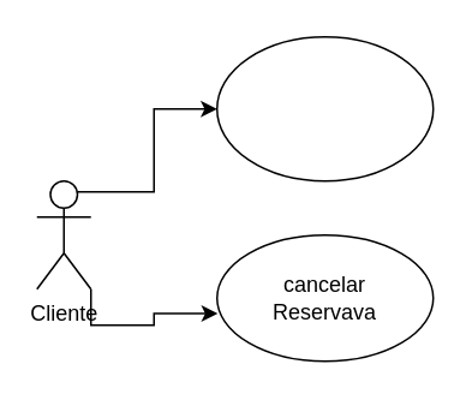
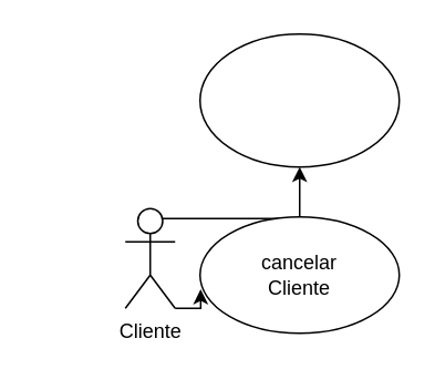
  <mxCell id="0" />
  <mxCell id="1" parent="0" />
  <mxCell id="2" style="edgeStyle=orthogonalEdgeStyle;rounded=0;orthogonalLoop=1;jettySize=auto;html=1;exitX=0.75;exitY=0.1;exitDx=0;exitDy=0;exitPerimeter=0;" edge="1" parent="1" source="3" target="4"><mxGeometry relative="1" as="geometry" /></mxCell>
- <mxCell id="3" value="Cliente" style="shape=umlActor;verticalLabelPosition=bottom;verticalAlign=top;html=1;outlineConnect=0;" vertex="1" parent="1"><mxGeometry x="20" y="100" width="30" height="60" as="geometry" /></mxCell>
+ <mxCell id="3" value="Cliente" style="shape=umlActor;verticalLabelPosition=bottom;verticalAlign=top;html=1;outlineConnect=0;" vertex="1" parent="1"><mxGeometry x="75" y="125" width="30" height="60" as="geometry" /></mxCell>
  <mxCell id="4" value="" style="ellipse;whiteSpace=wrap;html=1;" vertex="1" parent="1"><mxGeometry x="120" y="20" width="120" height="80" as="geometry" /></mxCell>
  <mxCell id="5" value="" style="ellipse;whiteSpace=wrap;html=1;" vertex="1" parent="1"><mxGeometry x="120" y="130" width="120" height="70" as="geometry" /></mxCell>
- <mxCell id="6" value="&lt;font&gt;cancelar&lt;/font&gt;&lt;div&gt;Reservava&lt;/div&gt;" style="text;html=1;align=center;verticalAlign=middle;whiteSpace=wrap;rounded=0;" vertex="1" parent="1"><mxGeometry x="150" y="150" width="60" height="30" as="geometry" /></mxCell>
+ <mxCell id="6" value="&lt;font&gt;cancelar&lt;/font&gt;&lt;div&gt;Cliente&lt;/div&gt;" style="text;html=1;align=center;verticalAlign=middle;whiteSpace=wrap;rounded=0;" vertex="1" parent="1"><mxGeometry x="150" y="150" width="60" height="30" as="geometry" /></mxCell>
  <mxCell id="7" style="edgeStyle=orthogonalEdgeStyle;rounded=0;orthogonalLoop=1;jettySize=auto;html=1;exitX=1;exitY=1;exitDx=0;exitDy=0;exitPerimeter=0;entryX=0.003;entryY=0.622;entryDx=0;entryDy=0;entryPerimeter=0;" edge="1" parent="1" source="3" target="5"><mxGeometry relative="1" as="geometry" /></mxCell>
